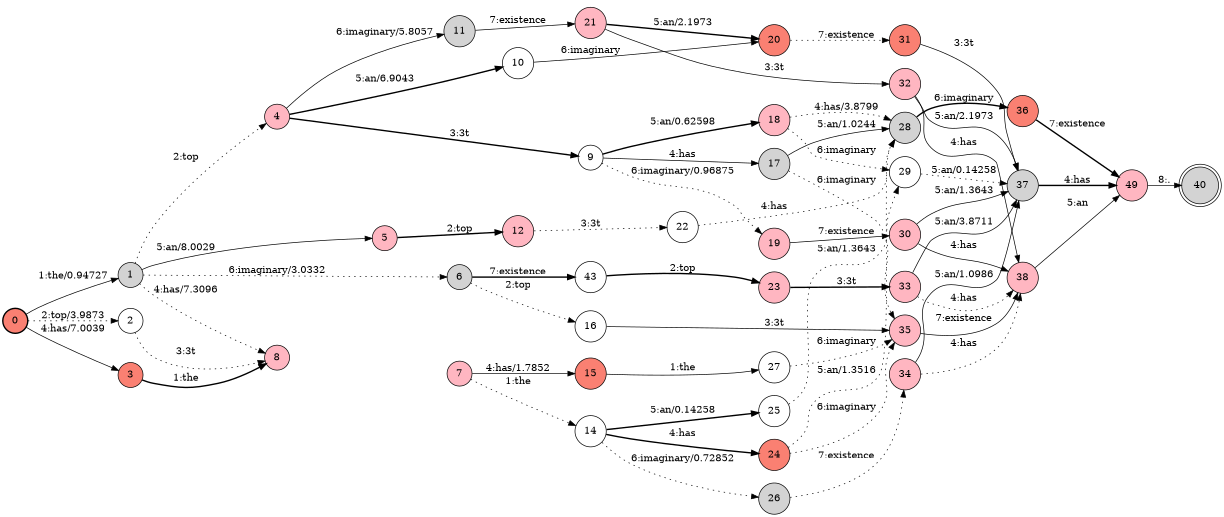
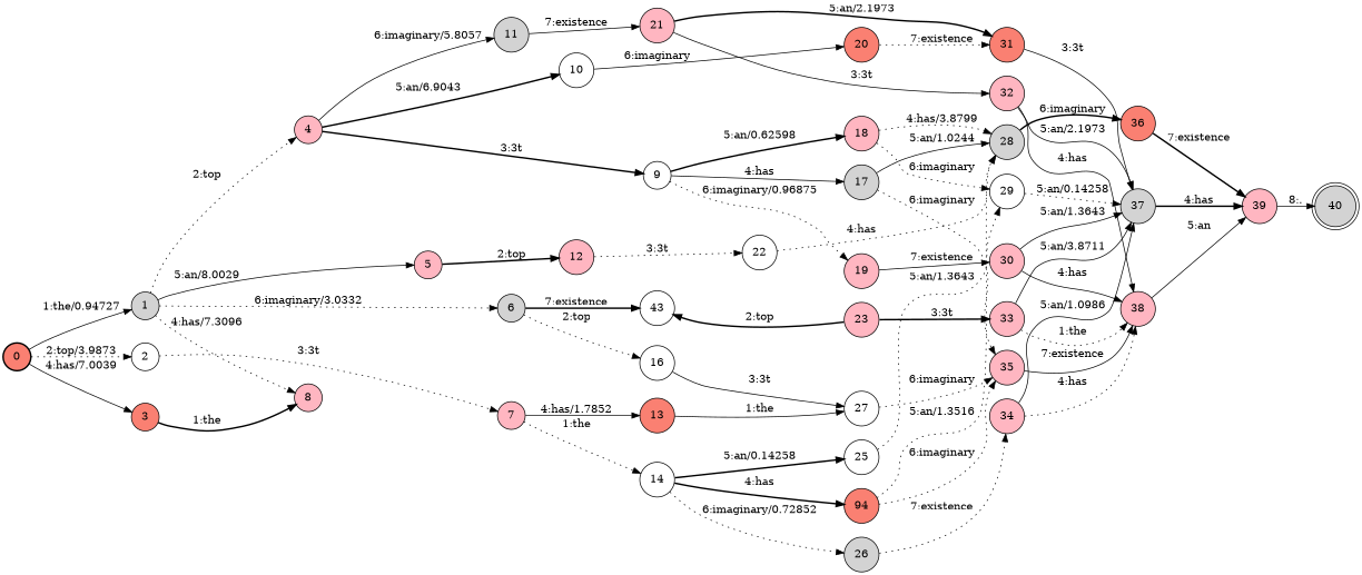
  digraph {
    nodesep=0.25
    rankdir=LR
    ranksep=0.4
    node [fillcolor=lightpink fontsize=14 shape=circle style="solid,filled"]
    edge [fontsize=14 style=solid]
    n1 [fillcolor=salmon label=0 style="bold,filled"]
    n2 [fillcolor=lightgrey label=1]
    n3 [fillcolor=white label=2]
    n4 [fillcolor=salmon label=3]
    n5 [label=4]
    n6 [label=8]
    n7 [label=5]
    n8 [fillcolor=lightgrey label=6]
    n9 [label=7]
    n10 [fillcolor=white label=9]
    n11 [fillcolor=white label=10]
    n12 [fillcolor=lightgrey label=11]
    n13 [label=12]
    n14 [fillcolor=white label=16]
    n15 [fillcolor=white label=43]
    n16 [fillcolor=white label=14]
-   n17 [fillcolor=salmon label=15]
+   n17 [fillcolor=salmon label=13]
    n18 [fillcolor=lightgrey label=17]
    n19 [label=18]
    n20 [label=19]
    n21 [fillcolor=salmon label=20]
    n22 [label=21]
    n23 [fillcolor=white label=27]
    n24 [fillcolor=white label=22]
    n25 [label=23]
-   n26 [fillcolor=salmon label=24]
+   n26 [fillcolor=salmon label=94]
    n27 [fillcolor=white label=25]
    n28 [fillcolor=lightgrey label=26]
    n29 [fillcolor=lightgrey label=28]
    n30 [label=35]
    n31 [fillcolor=white label=29]
    n32 [label=30]
    n33 [fillcolor=salmon label=31]
    n34 [label=32]
    n35 [label=33]
    n36 [label=34]
    n37 [fillcolor=salmon label=36]
    n38 [label=38]
    n39 [fillcolor=lightgrey label=37]
-   n40 [label=49]
+   n40 [label=39]
    n41 [fillcolor=lightgrey label=40 shape=doublecircle]
    n1 -> n2 [label="1:the/0.94727"]
    n1 -> n3 [label="2:top/3.9873" style=dotted]
    n1 -> n4 [label="4:has/7.0039"]
    n2 -> n5 [label="2:top" style=dotted]
    n2 -> n6 [label="4:has/7.3096" style=dotted]
    n2 -> n7 [label="5:an/8.0029"]
    n2 -> n8 [label="6:imaginary/3.0332" style=dotted]
-   n3 -> n6 [label="3:3t" style=dotted]
+   n3 -> n9 [label="3:3t" style=dotted]
    n4 -> n6 [label="1:the" style=bold]
    n5 -> n10 [label="3:3t" style=bold]
    n5 -> n11 [label="5:an/6.9043" style=bold]
    n5 -> n12 [label="6:imaginary/5.8057"]
    n7 -> n13 [label="2:top" style=bold]
    n8 -> n14 [label="2:top" style=dotted]
    n8 -> n15 [label="7:existence" style=bold]
    n9 -> n16 [label="1:the" style=dotted]
    n9 -> n17 [label="4:has/1.7852"]
    n10 -> n18 [label="4:has"]
    n10 -> n19 [label="5:an/0.62598" style=bold]
    n10 -> n20 [label="6:imaginary/0.96875" style=dotted]
    n11 -> n21 [label="6:imaginary"]
    n12 -> n22 [label="7:existence"]
    n13 -> n24 [label="3:3t" style=dotted]
-   n14 -> n30 [label="3:3t"]
-   n15 -> n25 [label="2:top" style=bold]
+   n14 -> n23 [label="3:3t"]
+   n25 -> n15 [label="2:top" style=bold]
    n16 -> n26 [label="4:has" style=bold]
    n16 -> n27 [label="5:an/0.14258" style=bold]
    n16 -> n28 [label="6:imaginary/0.72852" style=dotted]
    n17 -> n23 [label="1:the"]
    n18 -> n29 [label="5:an/1.0244"]
    n18 -> n30 [label="6:imaginary" style=dotted]
    n19 -> n29 [label="4:has/3.8799" style=dotted]
    n19 -> n31 [label="6:imaginary" style=dotted]
    n20 -> n32 [label="7:existence"]
    n21 -> n33 [label="7:existence" style=dotted]
-   n22 -> n21 [label="5:an/2.1973" style=bold]
+   n22 -> n33 [label="5:an/2.1973" style=bold]
    n22 -> n34 [label="3:3t"]
    n23 -> n30 [label="6:imaginary" style=dotted]
    n24 -> n29 [label="4:has" style=dotted]
    n25 -> n35 [label="3:3t" style=bold]
    n26 -> n29 [label="5:an/1.3516" style=dotted]
    n26 -> n30 [label="6:imaginary" style=dotted]
    n27 -> n31 [label="5:an/1.3643" style=dotted]
    n28 -> n36 [label="7:existence" style=dotted]
    n29 -> n37 [label="6:imaginary" style=bold]
    n30 -> n38 [label="7:existence"]
    n31 -> n39 [label="5:an/0.14258" style=dotted]
    n32 -> n38 [label="4:has"]
    n32 -> n39 [label="5:an/1.3643"]
    n33 -> n39 [label="3:3t"]
    n34 -> n38 [label="4:has"]
    n34 -> n39 [label="5:an/2.1973"]
-   n35 -> n38 [label="4:has" style=dotted]
+   n35 -> n38 [label="1:the" style=dotted]
    n35 -> n39 [label="5:an/3.8711"]
    n36 -> n38 [label="4:has" style=dotted]
    n36 -> n39 [label="5:an/1.0986"]
    n37 -> n40 [label="7:existence" style=bold]
    n38 -> n40 [label="5:an"]
    n39 -> n40 [label="4:has" style=bold]
    n40 -> n41 [label="8:."]
  }
